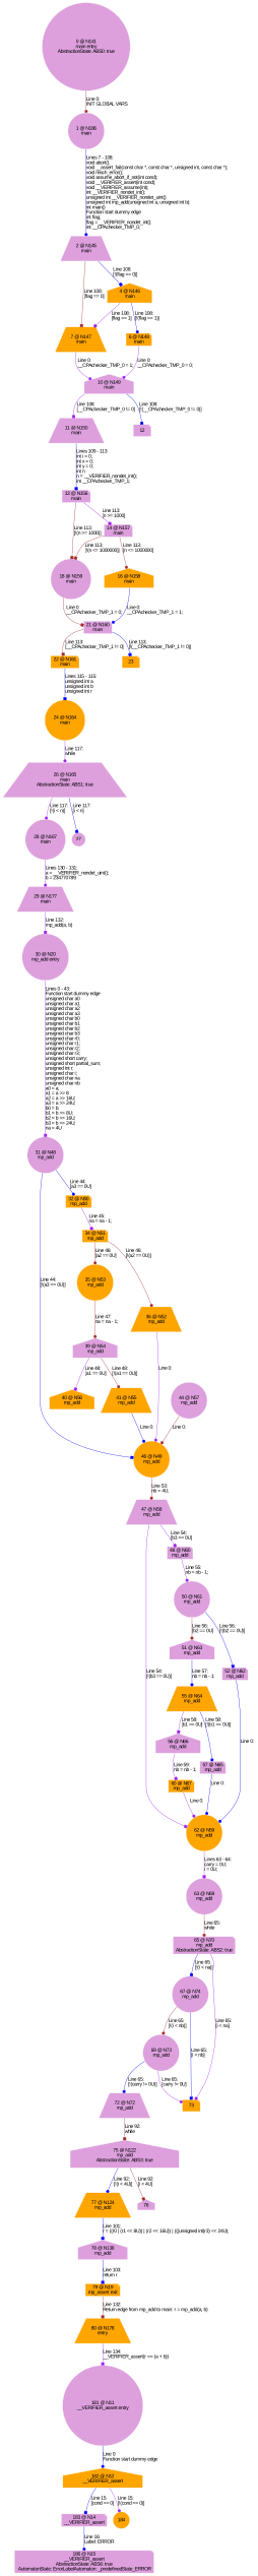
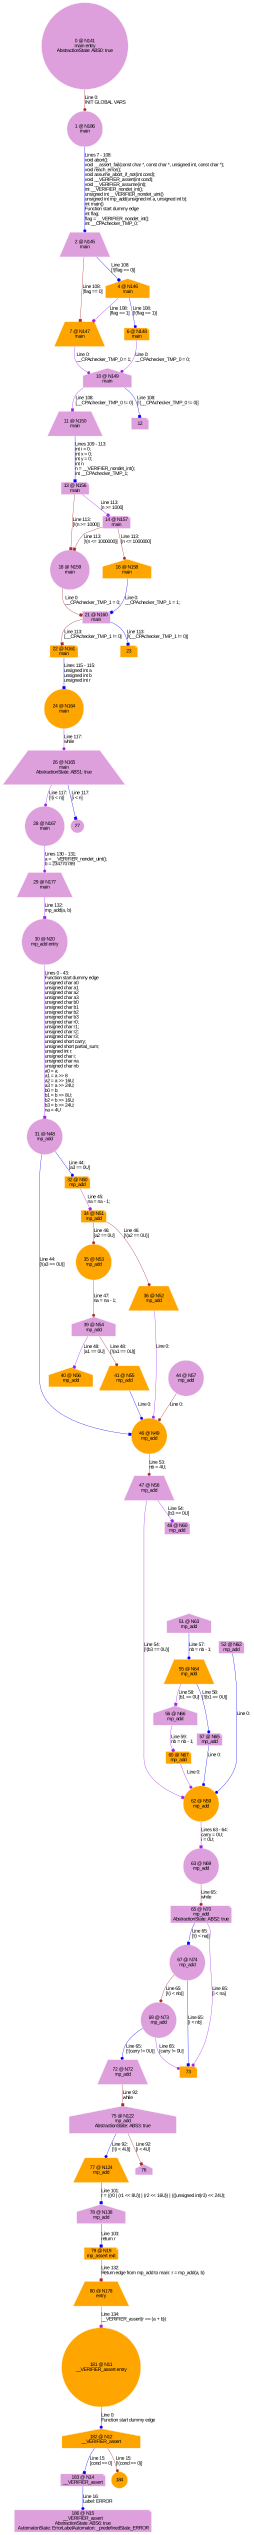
  digraph {
    fontname="Liberation Sans"
    node [color=white fillcolor=plum fontname="Liberation Sans" shape=circle style=filled]
    edge [arrowhead=dot color=blue fontname="Liberation Sans"]
    n1 [label="0 @ N141\nmain entry\nAbstractionState: ABS0: true\n"]
    n2 [label="1 @ N186\nmain\n"]
    n3 [label="2 @ N145\nmain\n" shape=trapezium]
    n4 [fillcolor=orange label="7 @ N147\nmain\n" shape=trapezium]
    n5 [fillcolor=orange label="4 @ N146\nmain\n" shape=house]
    n6 [label="10 @ N149\nmain\n" shape=house]
    n7 [fillcolor=orange label="6 @ N148\nmain\n" shape=note]
    n8 [label="11 @ N150\nmain\n" shape=trapezium]
    12 [shape=note]
    n10 [label="13 @ N156\nmain\n" shape=note]
    n11 [label="18 @ N159\nmain\n"]
    n12 [label="14 @ N157\nmain\n" shape=note]
    n13 [label="21 @ N160\nmain\n" shape=note]
    n14 [fillcolor=orange label="16 @ N158\nmain\n" shape=house]
    n15 [fillcolor=orange label="22 @ N161\nmain\n" shape=note]
    23 [fillcolor=orange shape=note]
    n17 [fillcolor=orange label="24 @ N164\nmain\n"]
    n18 [label="26 @ N165\nmain\nAbstractionState: ABS1: true\n" shape=trapezium]
    n19 [label="28 @ N167\nmain\n"]
    27
    n21 [label="29 @ N177\nmain\n" shape=trapezium]
    n22 [label="30 @ N20\nmp_add entry\n"]
    n23 [label="31 @ N48\nmp_add\n"]
    n24 [fillcolor=orange label="46 @ N49\nmp_add\n"]
    n25 [fillcolor=orange label="32 @ N50\nmp_add\n" shape=note]
    n26 [label="47 @ N58\nmp_add\n" shape=trapezium]
    n27 [fillcolor=orange label="34 @ N51\nmp_add\n" shape=note]
    n28 [fillcolor=orange label="62 @ N59\nmp_add\n"]
    n29 [label="48 @ N60\nmp_add\n" shape=note]
    n30 [label="63 @ N69\nmp_add\n"]
-   n31 [label="50 @ N61\nmp_add\n"]
    n32 [label="65 @ N70\nmp_add\nAbstractionState: ABS2: true\n" shape=note]
    n33 [label="67 @ N74\nmp_add\n"]
    73 [fillcolor=orange shape=note]
    n35 [label="69 @ N73\nmp_add\n"]
    n36 [label="72 @ N72\nmp_add\n" shape=trapezium]
    n37 [label="75 @ N122\nmp_add\nAbstractionState: ABS3: true\n" shape=house]
    n38 [fillcolor=orange label="77 @ N124\nmp_add\n" shape=trapezium]
    76 [shape=house]
    n40 [label="78 @ N138\nmp_add\n" shape=house]
    n41 [fillcolor=orange label="79 @ N19\nmp_assert exit\n" shape=note]
    n42 [fillcolor=orange label="80 @ N178\nentry\n" shape=trapezium]
-   n43 [label="181 @ N11\n__VERIFIER_assert entry\n"]
+   n43 [fillcolor=orange label="181 @ N11\n__VERIFIER_assert entry\n"]
    n44 [fillcolor=orange label="182 @ N12\n__VERIFIER_assert\n" shape=house]
    n45 [label="183 @ N14\n__VERIFIER_assert\n" shape=note]
    184 [fillcolor=orange]
    n47 [label="186 @ N15\n__VERIFIER_assert\nAbstractionState: ABS6: true\n AutomatonState: ErrorLabelAutomaton: _predefinedState_ERROR\n" shape=note]
    n48 [label="52 @ N62\nmp_add\n" shape=note]
    n49 [label="51 @ N63\nmp_add\n" shape=house]
    n50 [fillcolor=orange label="55 @ N64\nmp_add\n" shape=trapezium]
    n51 [label="57 @ N65\nmp_add\n" shape=note]
    n52 [label="56 @ N66\nmp_add\n" shape=house]
    n53 [fillcolor=orange label="60 @ N67\nmp_add\n" shape=note]
    n54 [fillcolor=orange label="36 @ N52\nmp_add\n" shape=trapezium]
    n55 [fillcolor=orange label="35 @ N53\nmp_add\n"]
    n56 [label="39 @ N54\nmp_add\n" shape=house]
    n57 [fillcolor=orange label="41 @ N55\nmp_add\n" shape=trapezium]
    n58 [fillcolor=orange label="40 @ N56\nmp_add\n" shape=house]
    n59 [label="44 @ N57\nmp_add\n"]
    n1 -> n2 [color=brown label="Line 0: \lINIT GLOBAL VARS\l"]
    n2 -> n3 [label="Lines 7 - 108: \lvoid abort();\lvoid __assert_fail(const char *, const char *, unsigned int, const char *);\lvoid reach_error();\lvoid assume_abort_if_not(int cond);\lvoid __VERIFIER_assert(int cond);\lvoid __VERIFIER_assume(int);\lint __VERIFIER_nondet_int();\lunsigned int __VERIFIER_nondet_uint();\lunsigned int mp_add(unsigned int a, unsigned int b);\lint main();\lFunction start dummy edge\lint flag;\lflag = __VERIFIER_nondet_int();\lint __CPAchecker_TMP_0;\l"]
    n3 -> n4 [arrowhead=box color=brown label="Line 108: \l[flag == 0]\l"]
    n3 -> n5 [arrowhead=box label="Line 108: \l[!(flag == 0)]\l"]
    n4 -> n6 [color=purple label="Line 0: \l__CPAchecker_TMP_0 = 1;\l"]
    n5 -> n4 [arrowhead=box color=purple label="Line 108: \l[flag == 1]\l"]
    n5 -> n7 [label="Line 108: \l[!(flag == 1)]\l"]
    n6 -> n8 [arrowhead=box color=purple label="Line 108: \l[__CPAchecker_TMP_0 != 0]\l"]
    n6 -> 12 [arrowhead=box label="Line 108: \l[!(__CPAchecker_TMP_0 != 0)]\l"]
    n7 -> n6 [color=purple label="Line 0: \l__CPAchecker_TMP_0 = 0;\l"]
    n8 -> n10 [arrowhead=box label="Lines 109 - 113: \lint i = 0;\lint x = 0;\lint y = 0;\lint n;\ln = __VERIFIER_nondet_int();\lint __CPAchecker_TMP_1;\l"]
    n10 -> n11 [arrowhead=box color=brown label="Line 113: \l[!(n >= 1000)]\l"]
    n10 -> n12 [arrowhead=box color=purple label="Line 113: \l[n >= 1000]\l"]
    n11 -> n13 [arrowhead=box color=brown label="Line 0: \l__CPAchecker_TMP_1 = 0;\l"]
    n12 -> n11 [arrowhead=box color=brown label="Line 113: \l[!(n <= 1000000)]\l"]
    n12 -> n14 [color=brown label="Line 113: \l[n <= 1000000]\l"]
    n13 -> n15 [arrowhead=box color=brown label="Line 113: \l[__CPAchecker_TMP_1 != 0]\l"]
    n13 -> 23 [arrowhead=box label="Line 113: \l[!(__CPAchecker_TMP_1 != 0)]\l"]
-   n14 -> n13 [label="Line 0: \l__CPAchecker_TMP_1 = 1;\l"]
+   n14 -> n13 [arrowhead=box label="Line 0: \l__CPAchecker_TMP_1 = 1;\l"]
    n15 -> n17 [arrowhead=box label="Lines 115 - 115: \lunsigned int a;\lunsigned int b;\lunsigned int r;\l"]
    n17 -> n18 [color=purple label="Line 117: \lwhile\l"]
    n18 -> n19 [color=purple label="Line 117: \l[!(i < n)]\l"]
    n18 -> 27 [arrowhead=box label="Line 117: \l[i < n]\l"]
    n19 -> n21 [color=purple label="Lines 130 - 131: \la = __VERIFIER_nondet_uint();\lb = 234770789;\l"]
    n21 -> n22 [arrowhead=box color=purple label="Line 132: \lmp_add(a, b)\l"]
    n22 -> n23 [arrowhead=box color=purple label="Lines 0 - 43: \lFunction start dummy edge\lunsigned char a0;\lunsigned char a1;\lunsigned char a2;\lunsigned char a3;\lunsigned char b0;\lunsigned char b1;\lunsigned char b2;\lunsigned char b3;\lunsigned char r0;\lunsigned char r1;\lunsigned char r2;\lunsigned char r3;\lunsigned short carry;\lunsigned short partial_sum;\lunsigned int r;\lunsigned char i;\lunsigned char na;\lunsigned char nb;\la0 = a;\la1 = a >> 8;\la2 = a >> 16U;\la3 = a >> 24U;\lb0 = b;\lb1 = b >> 8U;\lb2 = b >> 16U;\lb3 = b >> 24U;\lna = 4U;\l"]
    n23 -> n24 [arrowhead=box label="Line 44: \l[!(a3 == 0U)]\l"]
    n23 -> n25 [label="Line 44: \l[a3 == 0U]\l"]
    n24 -> n26 [color=brown label="Line 53: \lnb = 4U;\l"]
    n25 -> n27 [arrowhead=box color=purple label="Line 45: \lna = na - 1;\l"]
    n26 -> n28 [arrowhead=box color=purple label="Line 54: \l[!(b3 == 0U)]\l"]
    n26 -> n29 [arrowhead=box color=purple label="Line 54: \l[b3 == 0U]\l"]
    n27 -> n54 [color=brown label="Line 46: \l[!(a2 == 0U)]\l"]
    n27 -> n55 [color=brown label="Line 46: \l[a2 == 0U]\l"]
    n28 -> n30 [arrowhead=box color=purple label="Lines 63 - 64: \lcarry = 0U;\li = 0U;\l"]
-   n29 -> n31 [color=purple label="Line 55: \lnb = nb - 1;\l"]
    n30 -> n32 [color=brown label="Line 65: \lwhile\l"]
-   n31 -> n48 [arrowhead=box label="Line 56: \l[!(b2 == 0U)]\l"]
-   n31 -> n49 [color=brown label="Line 56: \l[b2 == 0U]\l"]
    n32 -> n33 [arrowhead=box label="Line 65: \l[!(i < na)]\l"]
    n32 -> 73 [color=purple label="Line 65: \l[i < na]\l"]
    n33 -> 73 [arrowhead=box label="Line 65: \l[i < nb]\l"]
    n33 -> n35 [color=brown label="Line 65: \l[!(i < nb)]\l"]
    n35 -> 73 [color=purple label="Line 65: \l[carry != 0U]\l"]
    n35 -> n36 [label="Line 65: \l[!(carry != 0U)]\l"]
    n36 -> n37 [arrowhead=box color=brown label="Line 92: \lwhile\l"]
    n37 -> n38 [label="Line 92: \l[!(i < 4U)]\l"]
    n37 -> 76 [arrowhead=box color=brown label="Line 92: \l[i < 4U]\l"]
    n38 -> n40 [arrowhead=box label="Line 101: \lr = ((r0 | (r1 << 8U)) | (r2 << 16U)) | (((unsigned int)r3) << 24U);\l"]
    n40 -> n41 [arrowhead=box label="Line 103: \lreturn r;\l"]
    n41 -> n42 [arrowhead=box color=brown label="Line 132: \lReturn edge from mp_add to main: r = mp_add(a, b);\l"]
    n42 -> n43 [arrowhead=box color=purple label="Line 134: \l__VERIFIER_assert(r == (a + b))\l"]
    n43 -> n44 [label="Line 0: \lFunction start dummy edge\l"]
    n44 -> n45 [arrowhead=box label="Line 15: \l[cond == 0]\l"]
-   n44 -> 184 [color=purple label="Line 15: \l[!(cond == 0)]\l"]
+   n44 -> 184 [color=brown label="Line 15: \l[!(cond == 0)]\l"]
    n45 -> n47 [label="Line 16: \lLabel: ERROR\l"]
    n48 -> n28 [label="Line 0: \l\l"]
    n49 -> n50 [label="Line 57: \lnb = nb - 1;\l"]
    n50 -> n51 [label="Line 58: \l[!(b1 == 0U)]\l"]
    n50 -> n52 [arrowhead=box color=purple label="Line 58: \l[b1 == 0U]\l"]
    n51 -> n28 [label="Line 0: \l\l"]
    n52 -> n53 [arrowhead=box color=purple label="Line 59: \lnb = nb - 1;\l"]
    n53 -> n28 [color=purple label="Line 0: \l\l"]
    n54 -> n24 [color=purple label="Line 0: \l\l"]
    n55 -> n56 [color=brown label="Line 47: \lna = na - 1;\l"]
    n56 -> n57 [color=brown label="Line 48: \l[!(a1 == 0U)]\l"]
    n56 -> n58 [arrowhead=box color=purple label="Line 48: \l[a1 == 0U]\l"]
    n57 -> n24 [label="Line 0: \l\l"]
    n59 -> n24 [color=brown label="Line 0: \l\l"]
  }
